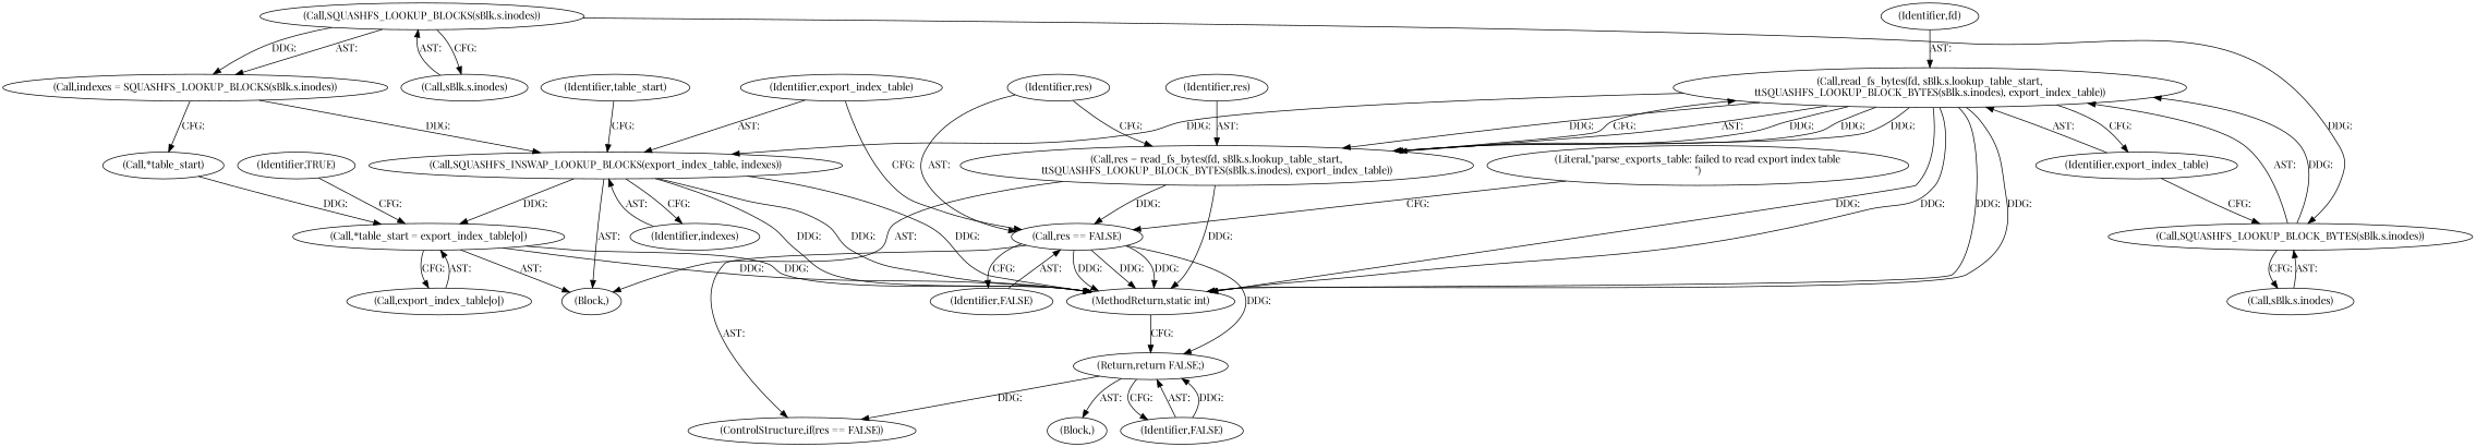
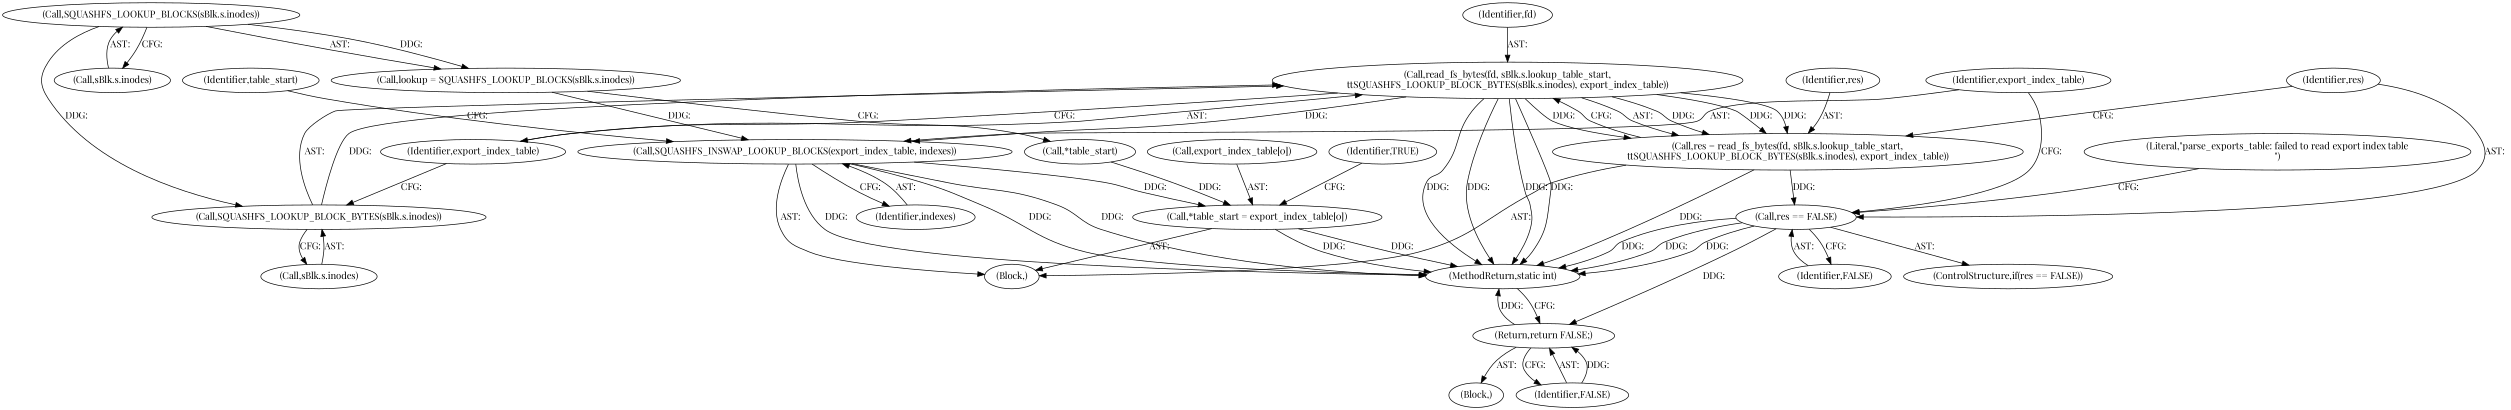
  digraph {
    fontname="Playfair Display"
    node [fontname="Playfair Display"]
    edge [fontname="Playfair Display"]
    n1 [label="(Call,read_fs_bytes(fd, sBlk.s.lookup_table_start,\n\t\tSQUASHFS_LOOKUP_BLOCK_BYTES(sBlk.s.inodes), export_index_table))"]
    n2 [label="(Call,res = read_fs_bytes(fd, sBlk.s.lookup_table_start,\n\t\tSQUASHFS_LOOKUP_BLOCK_BYTES(sBlk.s.inodes), export_index_table))"]
    n3 [label="(Call,SQUASHFS_INSWAP_LOOKUP_BLOCKS(export_index_table, indexes))"]
    n4 [label="(MethodReturn,static int)"]
    n5 [label="(Identifier,export_index_table)"]
    n6 [label="(Call,res == FALSE)"]
    n7 [label="(Block,)"]
    n8 [label="(Call,*table_start = export_index_table[0])"]
    n9 [label="(Identifier,indexes)"]
    n10 [label="(Return,return FALSE;)"]
    n11 [label="(Call,SQUASHFS_LOOKUP_BLOCK_BYTES(sBlk.s.inodes))"]
    n12 [label="(Call,sBlk.s.inodes)"]
    n13 [label="(Call,SQUASHFS_LOOKUP_BLOCKS(sBlk.s.inodes))"]
    n14 [label="(Call,sBlk.s.inodes)"]
-   n15 [label="(Call,indexes = SQUASHFS_LOOKUP_BLOCKS(sBlk.s.inodes))"]
+   n15 [label="(Call,lookup = SQUASHFS_LOOKUP_BLOCKS(sBlk.s.inodes))"]
    n16 [label="(Call,*table_start)"]
    n17 [label="(Identifier,FALSE)"]
    n18 [label="(ControlStructure,if(res == FALSE))"]
    n19 [label="(Block,)"]
    n20 [label="(Identifier,FALSE)"]
    n21 [label="(Call,export_index_table[0])"]
    n22 [label="(Literal,\"parse_exports_table: failed to read export index table\n\")"]
    n23 [label="(Identifier,res)"]
    n24 [label="(Identifier,table_start)"]
    n25 [label="(Identifier,res)"]
    n26 [label="(Identifier,fd)"]
    n27 [label="(Identifier,TRUE)"]
    n28 [label="(Identifier,export_index_table)"]
    n1 -> n2 [label="AST: "]
    n1 -> n2 [label="DDG: "]
    n1 -> n2 [label="DDG: "]
    n1 -> n2 [label="DDG: "]
    n1 -> n2 [label="DDG: "]
    n1 -> n3 [label="DDG: "]
    n1 -> n4 [label="DDG: "]
    n1 -> n4 [label="DDG: "]
    n1 -> n4 [label="DDG: "]
    n1 -> n4 [label="DDG: "]
    n1 -> n5 [label="CFG: "]
    n2 -> n1 [label="CFG: "]
    n2 -> n4 [label="DDG: "]
    n2 -> n6 [label="DDG: "]
    n2 -> n7 [label="AST: "]
    n3 -> n4 [label="DDG: "]
    n3 -> n4 [label="DDG: "]
    n3 -> n4 [label="DDG: "]
    n3 -> n7 [label="AST: "]
    n3 -> n8 [label="DDG: "]
    n3 -> n9 [label="CFG: "]
    n4 -> n10 [label="CFG: "]
    n5 -> n1 [label="AST: "]
    n5 -> n11 [label="CFG: "]
    n6 -> n4 [label="DDG: "]
    n6 -> n4 [label="DDG: "]
    n6 -> n4 [label="DDG: "]
    n6 -> n10 [label="DDG: "]
    n6 -> n17 [label="CFG: "]
    n6 -> n18 [label="AST: "]
    n8 -> n4 [label="DDG: "]
    n8 -> n4 [label="DDG: "]
    n8 -> n7 [label="AST: "]
-   n8 -> n21 [label="CFG: "]
    n9 -> n3 [label="AST: "]
-   n10 -> n18 [label="DDG: "]
+   n10 -> n4 [label="DDG: "]
    n10 -> n19 [label="AST: "]
    n10 -> n20 [label="CFG: "]
    n11 -> n1 [label="AST: "]
    n11 -> n1 [label="DDG: "]
    n11 -> n12 [label="CFG: "]
    n12 -> n11 [label="AST: "]
    n13 -> n11 [label="DDG: "]
    n13 -> n14 [label="CFG: "]
    n13 -> n15 [label="AST: "]
    n13 -> n15 [label="DDG: "]
    n14 -> n13 [label="AST: "]
    n15 -> n3 [label="DDG: "]
    n15 -> n16 [label="CFG: "]
    n16 -> n8 [label="DDG: "]
    n17 -> n6 [label="AST: "]
    n20 -> n10 [label="AST: "]
    n20 -> n10 [label="DDG: "]
    n21 -> n8 [label="AST: "]
    n22 -> n6 [label="CFG: "]
    n23 -> n2 [label="CFG: "]
    n23 -> n6 [label="AST: "]
    n24 -> n3 [label="CFG: "]
    n25 -> n2 [label="AST: "]
    n26 -> n1 [label="AST: "]
    n27 -> n8 [label="CFG: "]
    n28 -> n3 [label="AST: "]
    n28 -> n6 [label="CFG: "]
  }
